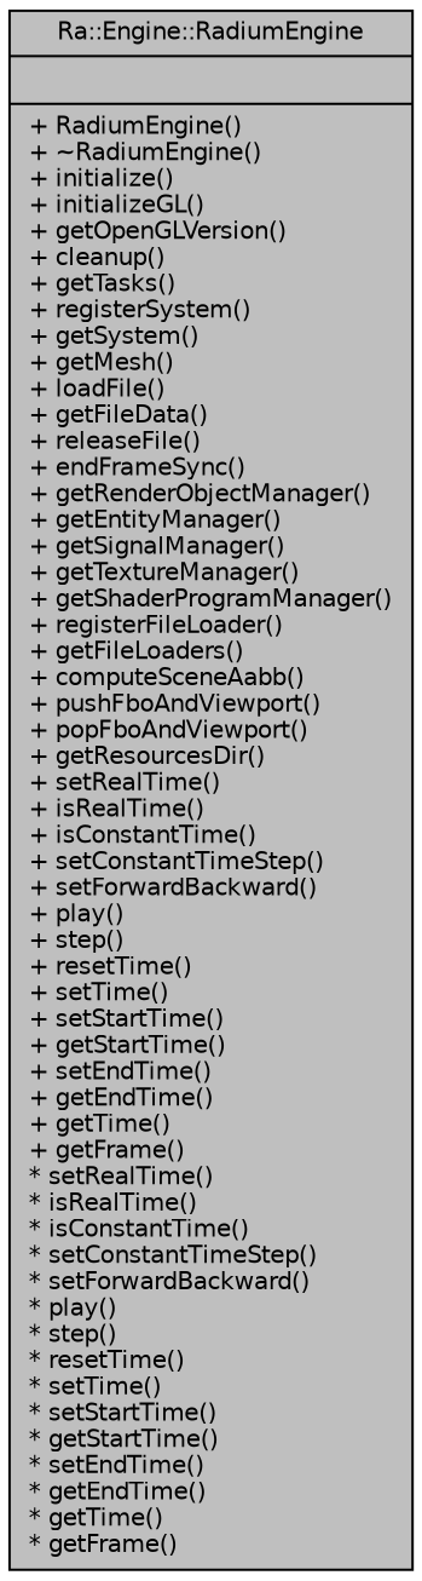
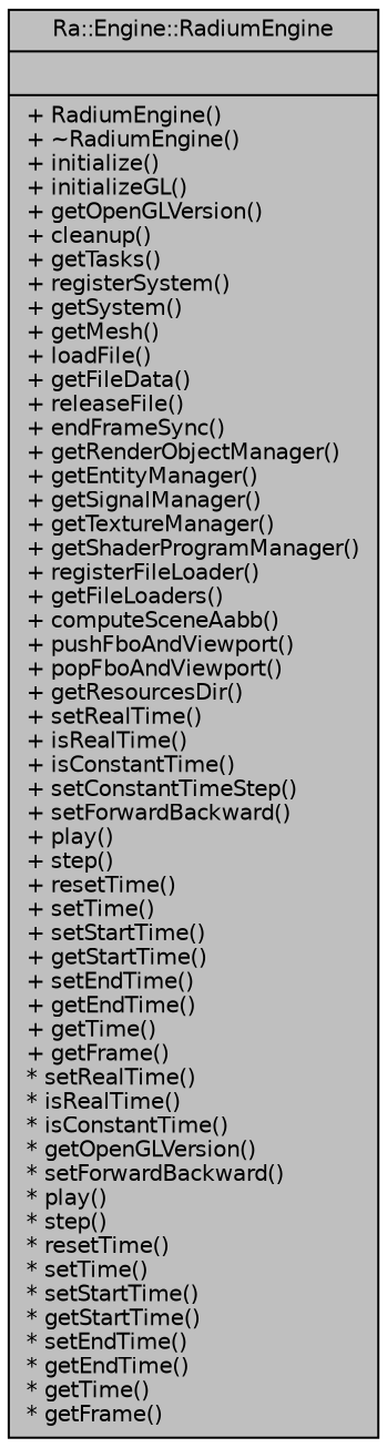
  digraph {
-   n1 [color=black fillcolor=grey75 fontcolor=black fontname=Helvetica fontsize=10 height=0.2 label="{Ra::Engine::RadiumEngine\n||+ RadiumEngine()\l+ ~RadiumEngine()\l+ initialize()\l+ initializeGL()\l+ getOpenGLVersion()\l+ cleanup()\l+ getTasks()\l+ registerSystem()\l+ getSystem()\l+ getMesh()\l+ loadFile()\l+ getFileData()\l+ releaseFile()\l+ endFrameSync()\l+ getRenderObjectManager()\l+ getEntityManager()\l+ getSignalManager()\l+ getTextureManager()\l+ getShaderProgramManager()\l+ registerFileLoader()\l+ getFileLoaders()\l+ computeSceneAabb()\l+ pushFboAndViewport()\l+ popFboAndViewport()\l+ getResourcesDir()\l+ setRealTime()\l+ isRealTime()\l+ isConstantTime()\l+ setConstantTimeStep()\l+ setForwardBackward()\l+ play()\l+ step()\l+ resetTime()\l+ setTime()\l+ setStartTime()\l+ getStartTime()\l+ setEndTime()\l+ getEndTime()\l+ getTime()\l+ getFrame()\l* setRealTime()\l* isRealTime()\l* isConstantTime()\l* setConstantTimeStep()\l* setForwardBackward()\l* play()\l* step()\l* resetTime()\l* setTime()\l* setStartTime()\l* getStartTime()\l* setEndTime()\l* getEndTime()\l* getTime()\l* getFrame()\l}" shape=record style=filled width=0.4]
+   n1 [color=black fillcolor=grey75 fontcolor=black fontname=Helvetica fontsize=10 height=0.2 label="{Ra::Engine::RadiumEngine\n||+ RadiumEngine()\l+ ~RadiumEngine()\l+ initialize()\l+ initializeGL()\l+ getOpenGLVersion()\l+ cleanup()\l+ getTasks()\l+ registerSystem()\l+ getSystem()\l+ getMesh()\l+ loadFile()\l+ getFileData()\l+ releaseFile()\l+ endFrameSync()\l+ getRenderObjectManager()\l+ getEntityManager()\l+ getSignalManager()\l+ getTextureManager()\l+ getShaderProgramManager()\l+ registerFileLoader()\l+ getFileLoaders()\l+ computeSceneAabb()\l+ pushFboAndViewport()\l+ popFboAndViewport()\l+ getResourcesDir()\l+ setRealTime()\l+ isRealTime()\l+ isConstantTime()\l+ setConstantTimeStep()\l+ setForwardBackward()\l+ play()\l+ step()\l+ resetTime()\l+ setTime()\l+ setStartTime()\l+ getStartTime()\l+ setEndTime()\l+ getEndTime()\l+ getTime()\l+ getFrame()\l* setRealTime()\l* isRealTime()\l* isConstantTime()\l* getOpenGLVersion()\l* setForwardBackward()\l* play()\l* step()\l* resetTime()\l* setTime()\l* setStartTime()\l* getStartTime()\l* setEndTime()\l* getEndTime()\l* getTime()\l* getFrame()\l}" shape=record style=filled width=0.4]
  }
